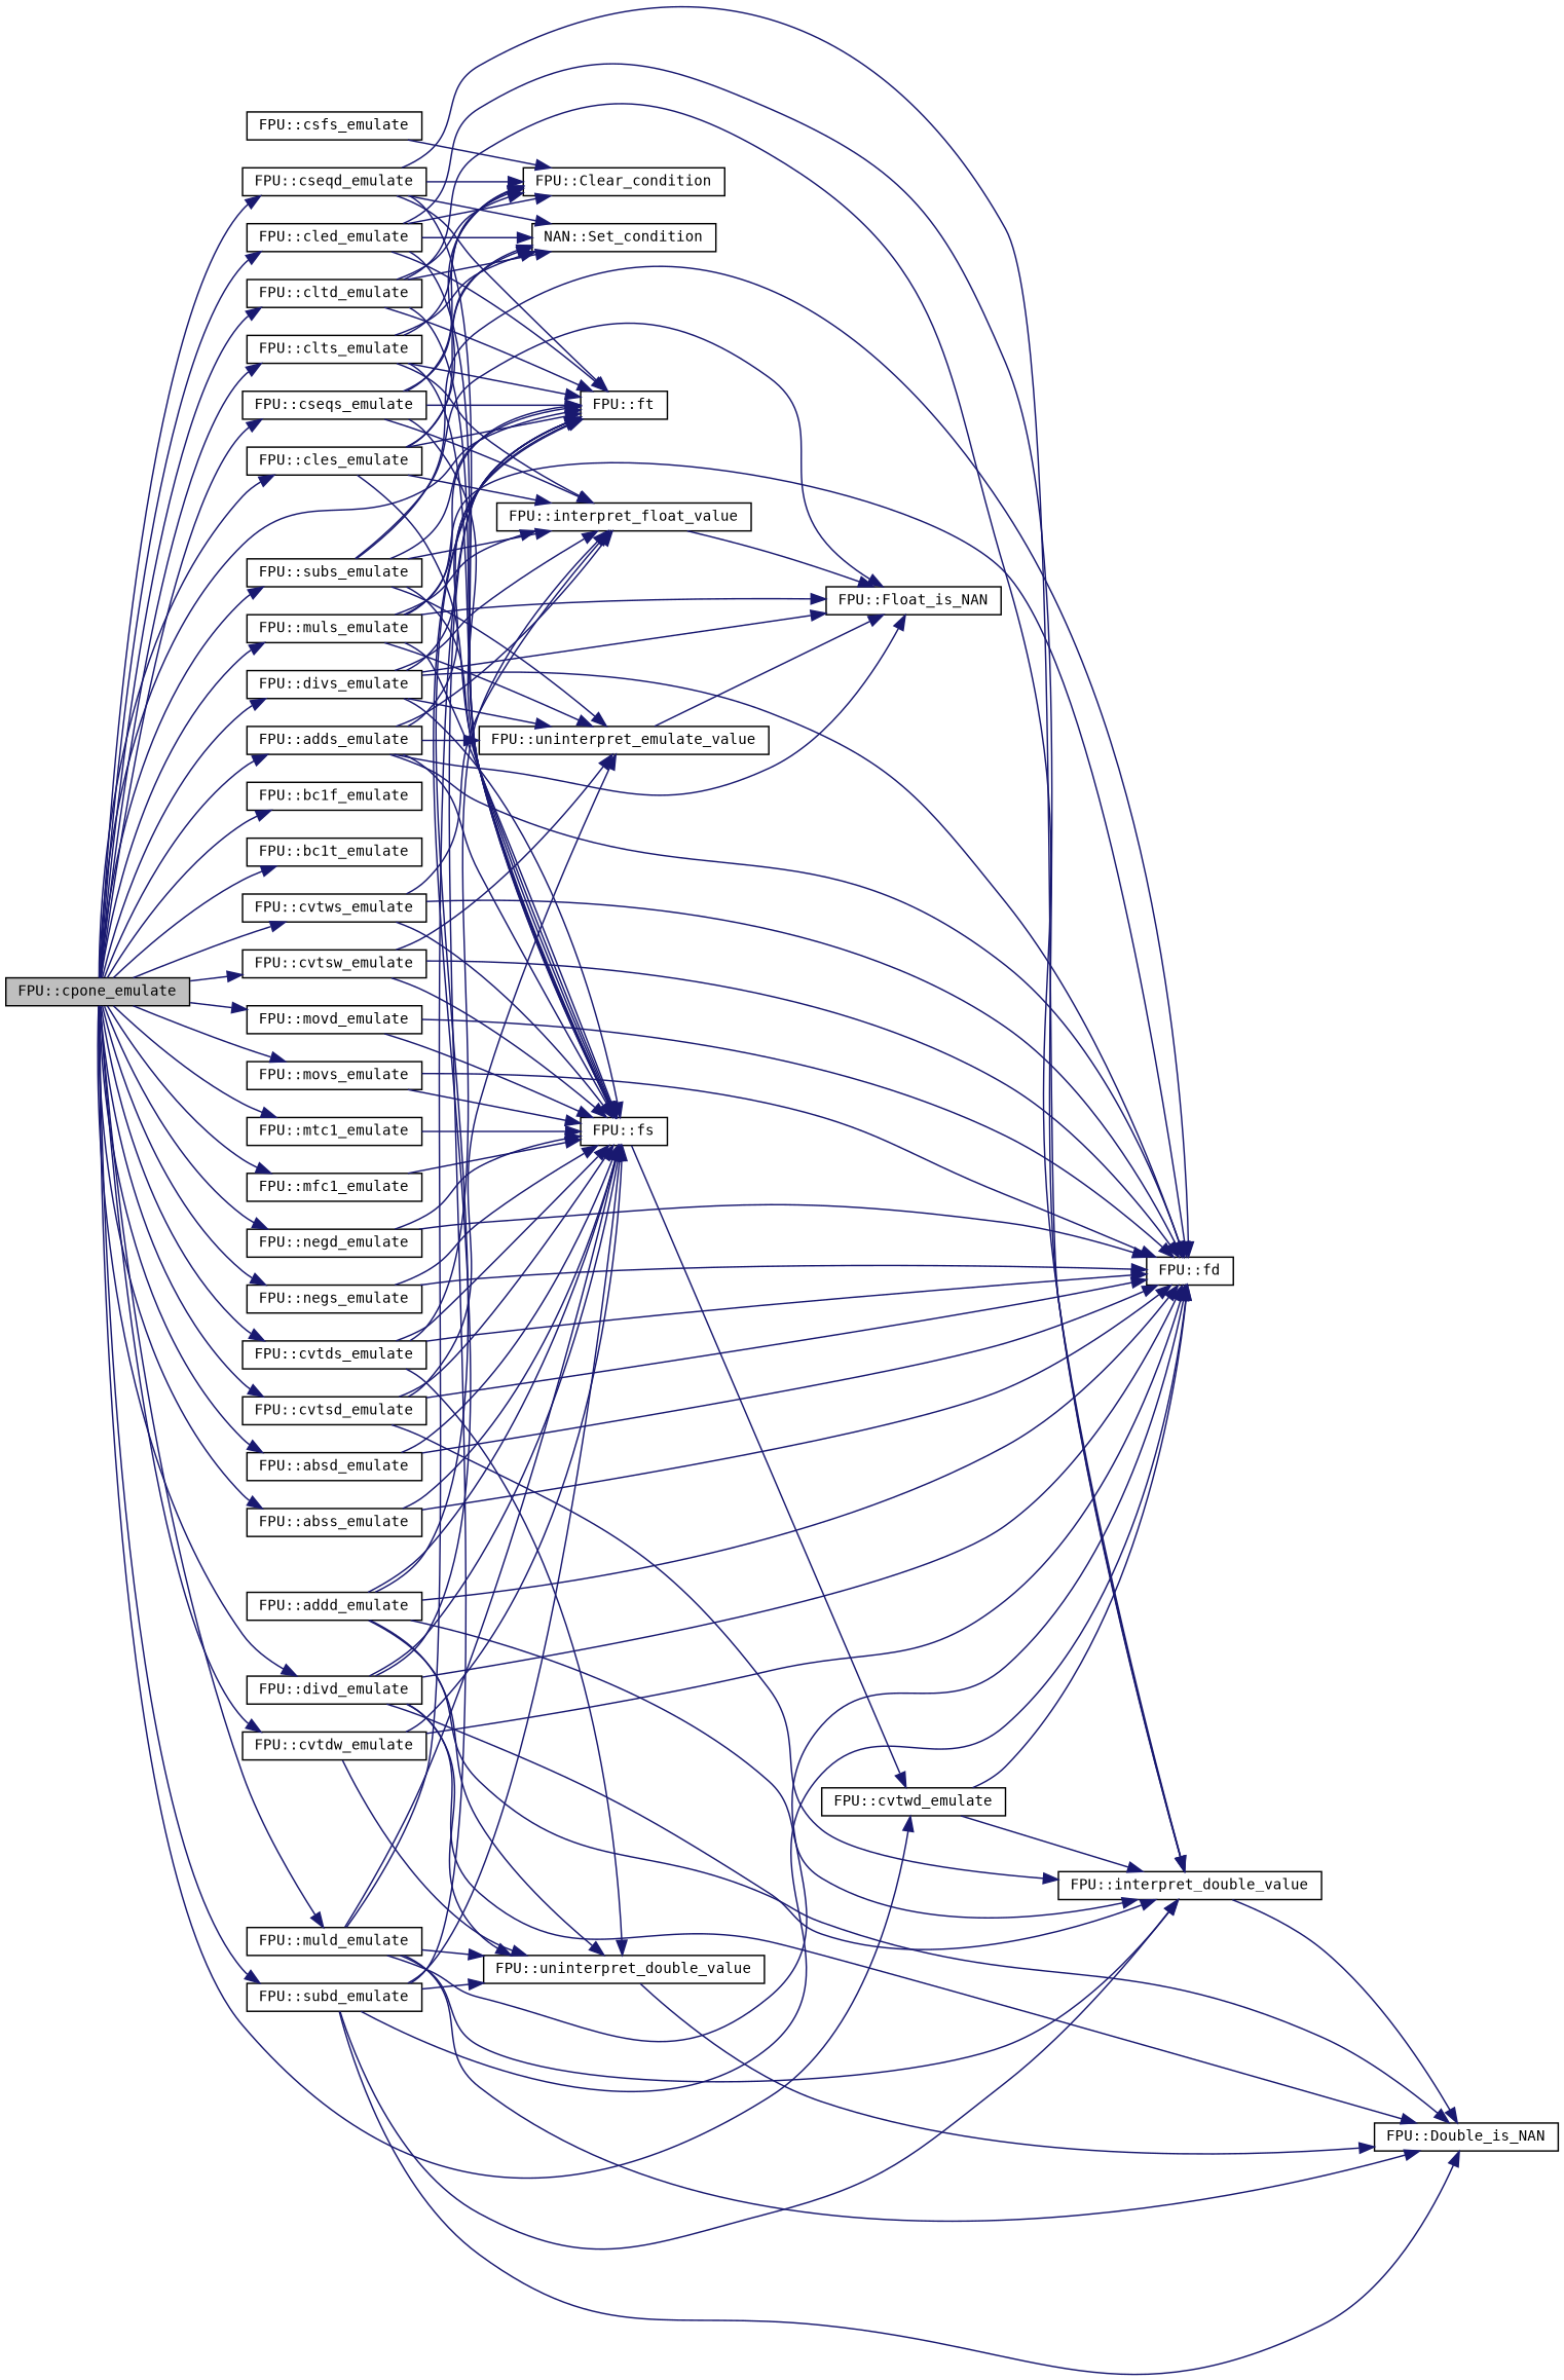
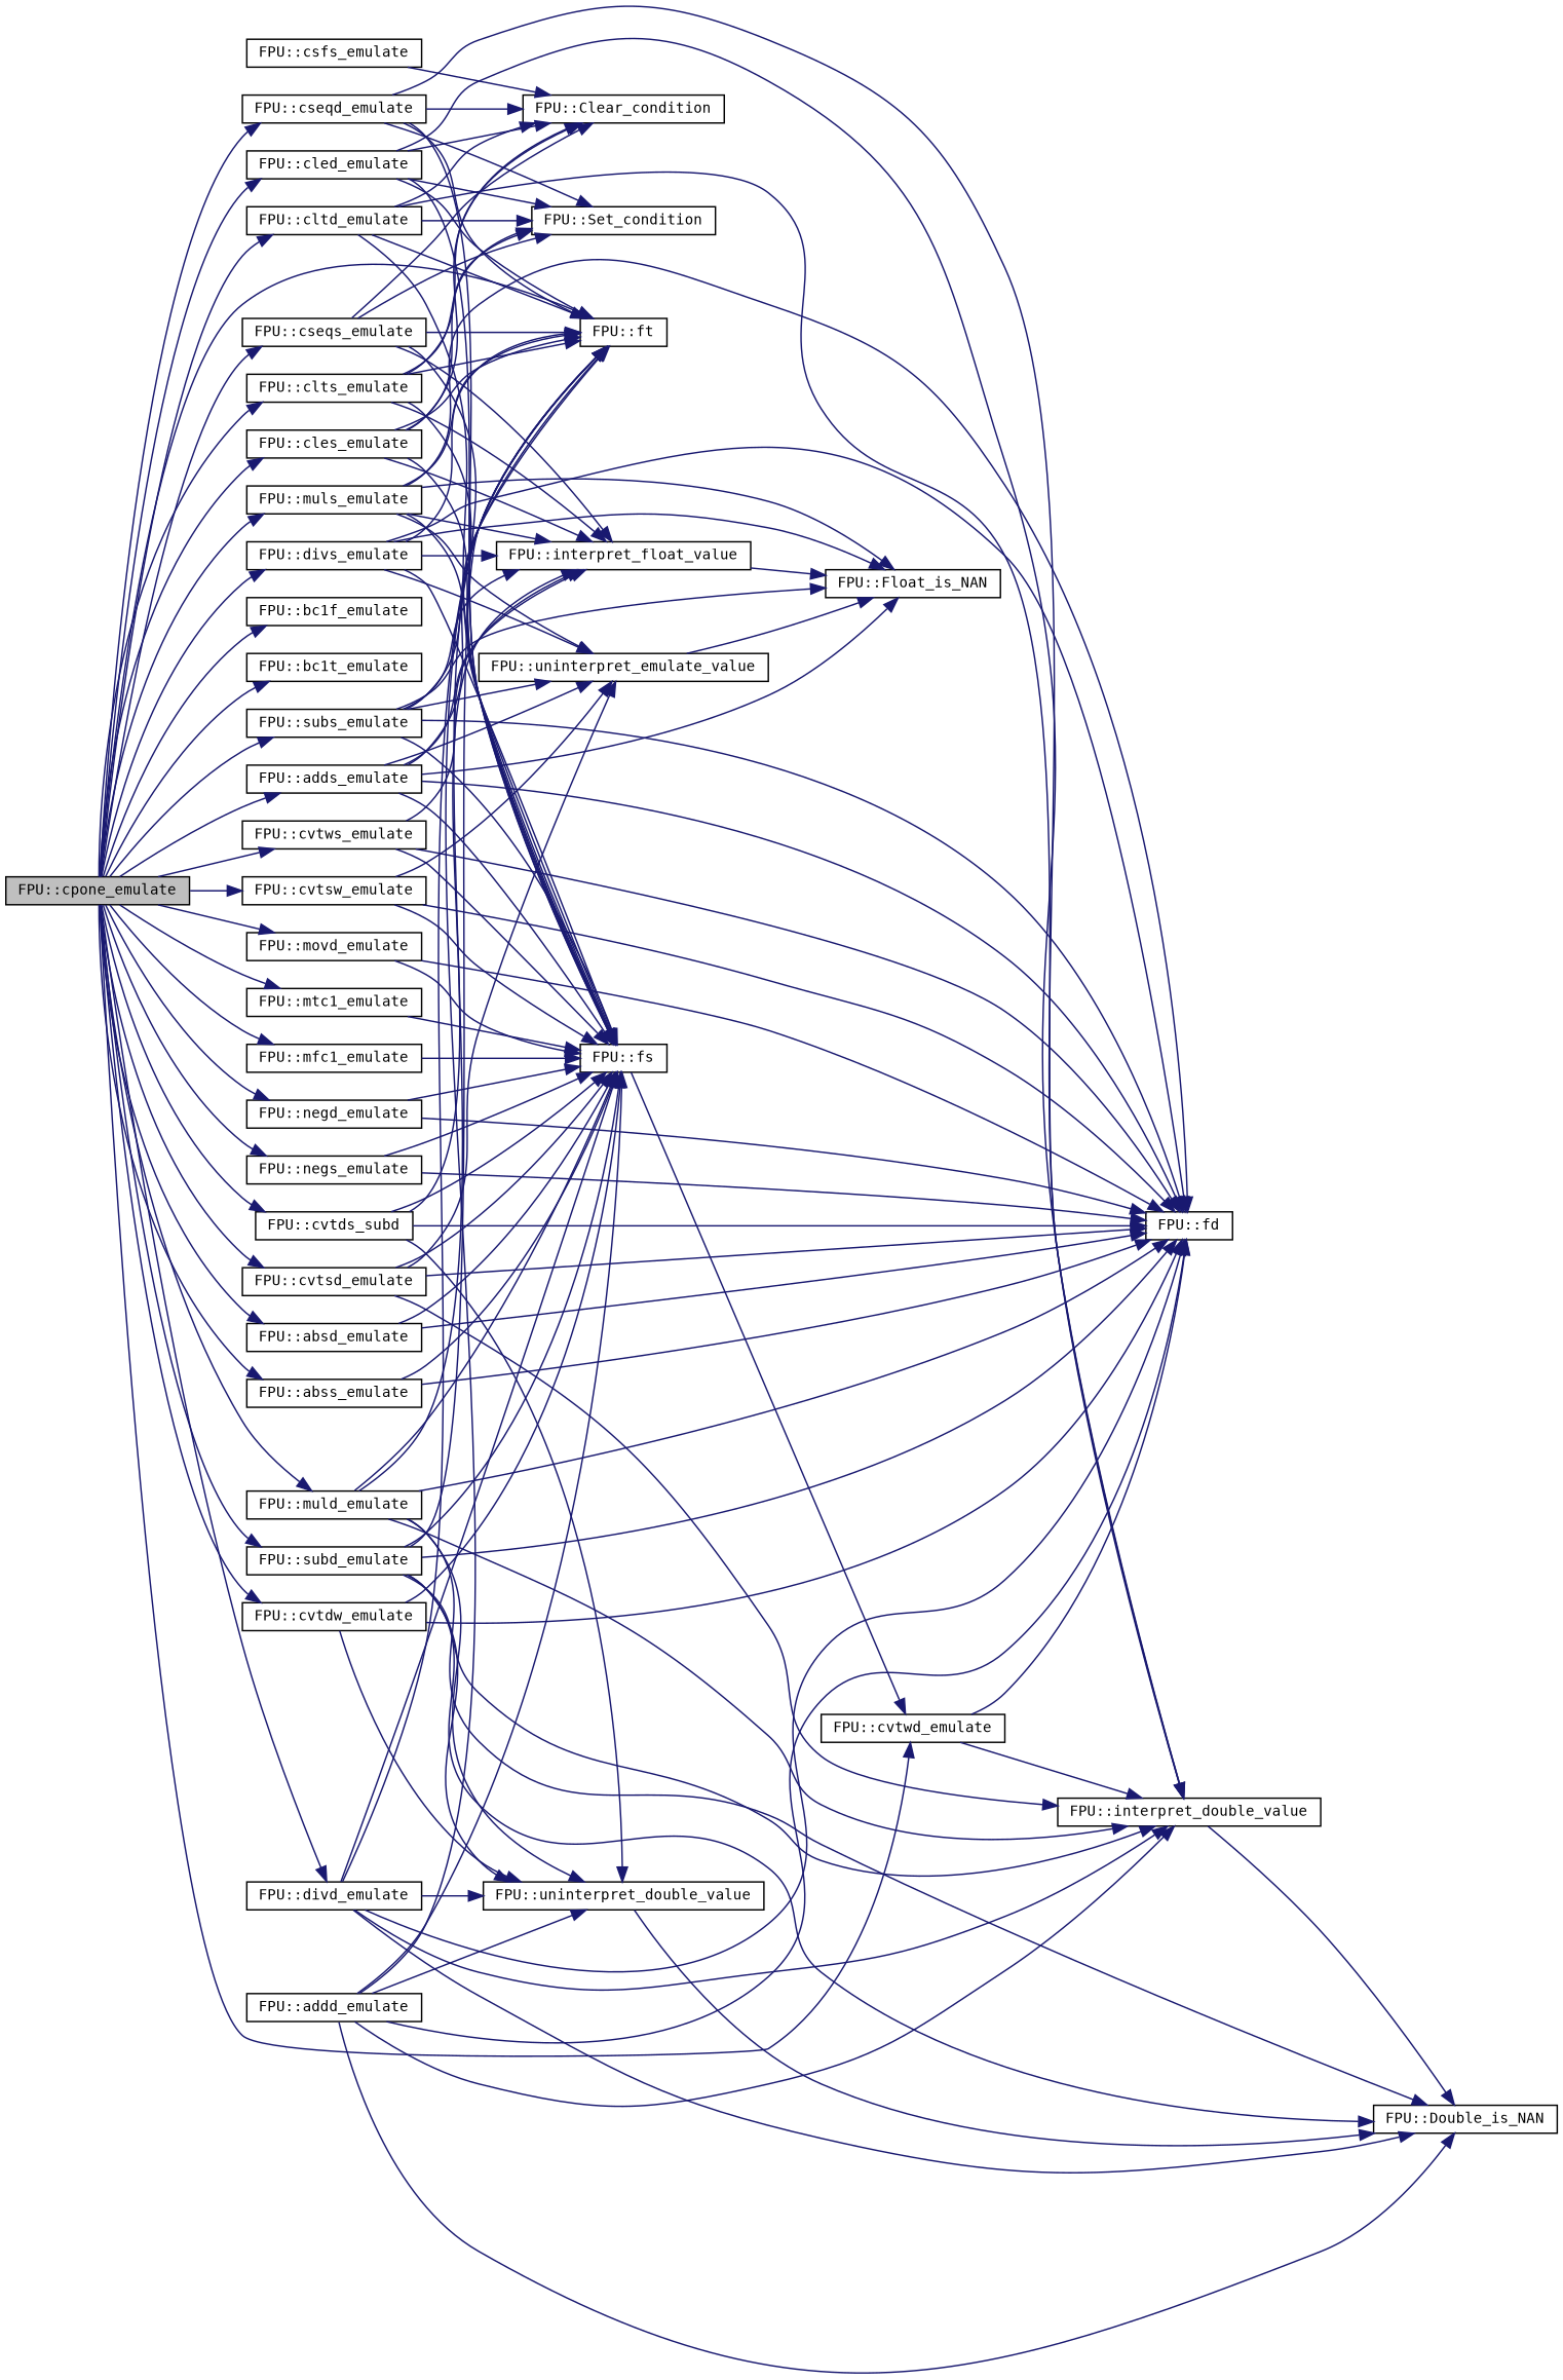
  digraph {
    fontname="DejaVu Sans Mono"
    rankdir=LR
    node [color=black fillcolor=white fontname="DejaVu Sans Mono" fontsize=10 shape=record style=filled]
    edge [color=midnightblue fontname="DejaVu Sans Mono" fontsize=10 labelfontname=FreeSans labelfontsize=10 style=solid]
    n1 [fillcolor=grey75 fontcolor=black height=0.2 label="FPU::cpone_emulate" width=0.4]
    n2 [height=0.2 label="FPU::absd_emulate" width=0.4]
    n3 [height=0.2 label="FPU::abss_emulate" width=0.4]
    n4 [height=0.2 label="FPU::ft" width=0.4]
    n5 [height=0.2 label="FPU::adds_emulate" width=0.4]
    n6 [height=0.2 label="FPU::bc1f_emulate" width=0.4]
    n7 [height=0.2 label="FPU::bc1t_emulate" width=0.4]
    n8 [height=0.2 label="FPU::cled_emulate" width=0.4]
    n9 [height=0.2 label="FPU::cles_emulate" width=0.4]
    n10 [height=0.2 label="FPU::cltd_emulate" width=0.4]
    n11 [height=0.2 label="FPU::clts_emulate" width=0.4]
    n12 [height=0.2 label="FPU::cseqd_emulate" width=0.4]
    n13 [height=0.2 label="FPU::cseqs_emulate" width=0.4]
-   n14 [height=0.2 label="FPU::cvtds_emulate" width=0.4]
+   n14 [height=0.2 label="FPU::cvtds_subd" width=0.4]
    n15 [height=0.2 label="FPU::cvtdw_emulate" width=0.4]
    n16 [height=0.2 label="FPU::cvtsd_emulate" width=0.4]
    n17 [height=0.2 label="FPU::cvtsw_emulate" width=0.4]
    n18 [height=0.2 label="FPU::cvtwd_emulate" width=0.4]
    n19 [height=0.2 label="FPU::cvtws_emulate" width=0.4]
    n20 [height=0.2 label="FPU::divd_emulate" width=0.4]
    n21 [height=0.2 label="FPU::divs_emulate" width=0.4]
    n22 [height=0.2 label="FPU::mfc1_emulate" width=0.4]
    n23 [height=0.2 label="FPU::movd_emulate" width=0.4]
-   n24 [height=0.2 label="FPU::movs_emulate" width=0.4]
    n25 [height=0.2 label="FPU::mtc1_emulate" width=0.4]
    n26 [height=0.2 label="FPU::muld_emulate" width=0.4]
    n27 [height=0.2 label="FPU::muls_emulate" width=0.4]
    n28 [height=0.2 label="FPU::negd_emulate" width=0.4]
    n29 [height=0.2 label="FPU::negs_emulate" width=0.4]
    n30 [height=0.2 label="FPU::subd_emulate" width=0.4]
    n31 [height=0.2 label="FPU::subs_emulate" width=0.4]
    n32 [height=0.2 label="FPU::fd" width=0.4]
    n33 [height=0.2 label="FPU::fs" width=0.4]
    n34 [height=0.2 label="FPU::addd_emulate" width=0.4]
    n35 [height=0.2 label="FPU::Double_is_NAN" width=0.4]
    n36 [height=0.2 label="FPU::interpret_double_value" width=0.4]
    n37 [height=0.2 label="FPU::uninterpret_double_value" width=0.4]
    n38 [height=0.2 label="FPU::Float_is_NAN" width=0.4]
    n39 [height=0.2 label="FPU::interpret_float_value" width=0.4]
    n40 [height=0.2 label="FPU::uninterpret_emulate_value" width=0.4]
    n41 [height=0.2 label="FPU::Clear_condition" width=0.4]
-   n42 [height=0.2 label="NAN::Set_condition" width=0.4]
+   n42 [height=0.2 label="FPU::Set_condition" width=0.4]
    n43 [height=0.2 label="FPU::csfs_emulate" width=0.4]
    n1 -> n2
    n1 -> n3
    n1 -> n4
    n1 -> n5
    n1 -> n6
    n1 -> n7
    n1 -> n8
    n1 -> n9
    n1 -> n10
    n1 -> n11
    n1 -> n12
    n1 -> n13
    n1 -> n14
    n1 -> n15
    n1 -> n16
    n1 -> n17
    n1 -> n18
    n1 -> n19
    n1 -> n20
    n1 -> n21
    n1 -> n22
    n1 -> n23
-   n1 -> n24
    n1 -> n25
    n1 -> n26
    n1 -> n27
    n1 -> n28
    n1 -> n29
    n1 -> n30
    n1 -> n31
    n2 -> n32
    n2 -> n33
    n3 -> n32
    n3 -> n33
    n5 -> n4
    n5 -> n32
    n5 -> n33
    n5 -> n38
    n5 -> n39
    n5 -> n40
    n8 -> n4
    n8 -> n33
    n8 -> n36
    n8 -> n41
    n8 -> n42
    n9 -> n4
    n9 -> n33
    n9 -> n39
    n9 -> n41
    n9 -> n42
    n10 -> n4
    n10 -> n33
    n10 -> n36
    n10 -> n41
    n10 -> n42
    n11 -> n4
    n11 -> n33
    n11 -> n39
    n11 -> n41
    n11 -> n42
    n12 -> n4
    n12 -> n33
    n12 -> n36
    n12 -> n41
    n12 -> n42
    n13 -> n4
    n13 -> n33
    n13 -> n39
    n13 -> n41
    n13 -> n42
    n14 -> n32
    n14 -> n33
    n14 -> n37
    n14 -> n39
    n15 -> n32
    n15 -> n33
    n15 -> n37
    n16 -> n32
    n16 -> n33
    n16 -> n36
    n16 -> n40
    n17 -> n32
    n17 -> n33
    n17 -> n40
    n18 -> n32
    n18 -> n36
    n19 -> n32
    n19 -> n33
    n19 -> n39
    n20 -> n4
    n20 -> n32
    n20 -> n33
    n20 -> n35
    n20 -> n36
    n20 -> n37
    n21 -> n4
    n21 -> n32
    n21 -> n33
    n21 -> n38
    n21 -> n39
    n21 -> n40
    n22 -> n33
    n23 -> n32
    n23 -> n33
-   n24 -> n32
-   n24 -> n33
    n25 -> n33
    n26 -> n4
    n26 -> n32
    n26 -> n33
    n26 -> n35
    n26 -> n36
    n26 -> n37
    n27 -> n4
    n27 -> n32
    n27 -> n33
    n27 -> n38
    n27 -> n39
    n27 -> n40
    n28 -> n32
    n28 -> n33
    n29 -> n32
    n29 -> n33
    n30 -> n4
    n30 -> n32
    n30 -> n33
    n30 -> n35
    n30 -> n36
    n30 -> n37
    n31 -> n4
    n31 -> n32
    n31 -> n33
    n31 -> n38
    n31 -> n39
    n31 -> n40
    n33 -> n18
    n34 -> n4
    n34 -> n32
    n34 -> n33
    n34 -> n35
    n34 -> n36
    n34 -> n37
    n36 -> n35
    n37 -> n35
    n39 -> n38
    n40 -> n38
    n43 -> n41
  }
